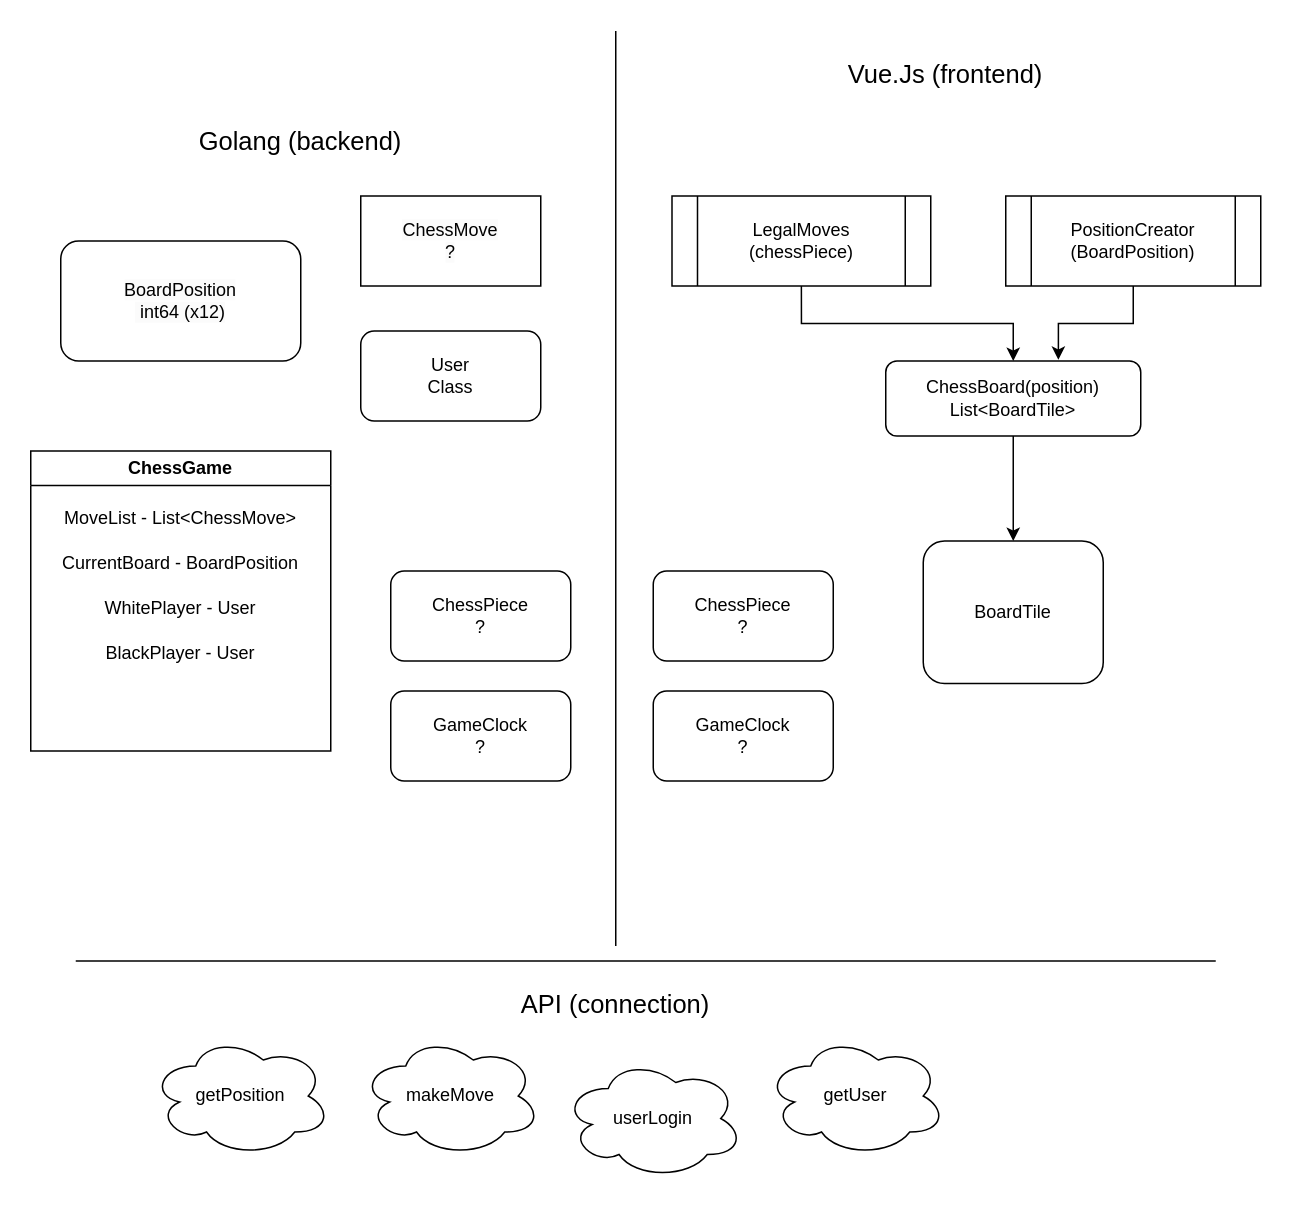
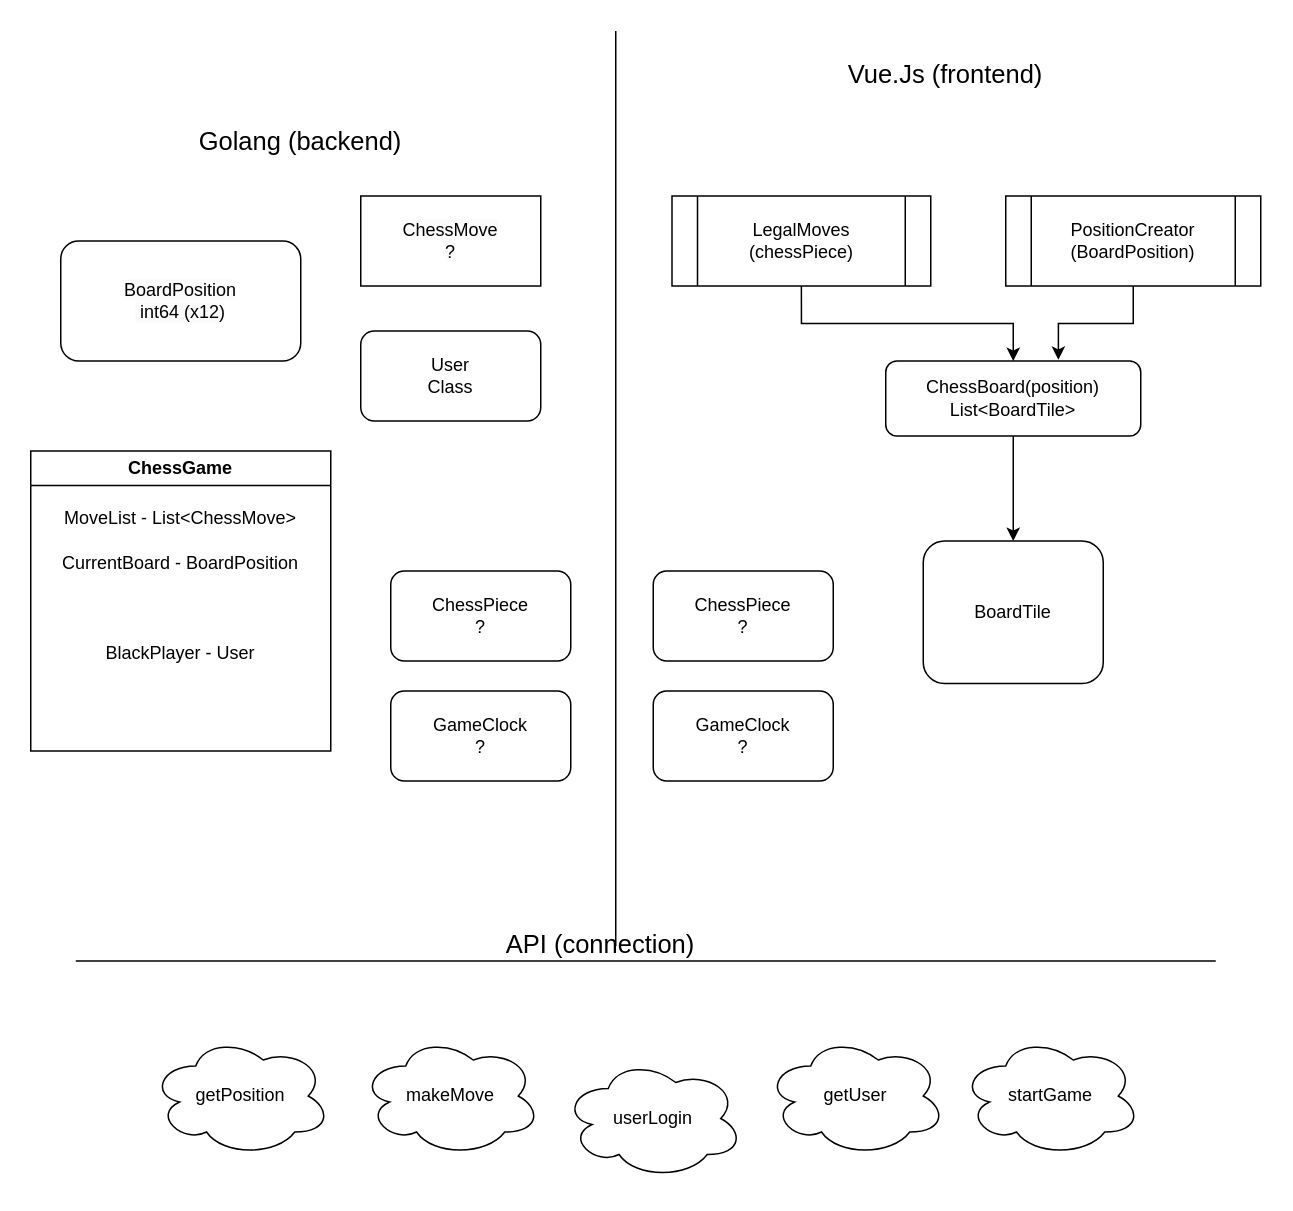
  <mxCell id="0" />
  <mxCell id="1" parent="0" />
  <mxCell id="2" value="&lt;span style=&quot;color: rgb(0, 0, 0); font-family: Helvetica; font-size: 12px; font-style: normal; font-variant-ligatures: normal; font-variant-caps: normal; font-weight: 400; letter-spacing: normal; orphans: 2; text-align: center; text-indent: 0px; text-transform: none; widows: 2; word-spacing: 0px; -webkit-text-stroke-width: 0px; background-color: rgb(251, 251, 251); text-decoration-thickness: initial; text-decoration-style: initial; text-decoration-color: initial; float: none; display: inline !important;&quot;&gt;BoardPosition&lt;br&gt;&amp;nbsp;int64 (x12)&lt;/span&gt;" style="rounded=1;whiteSpace=wrap;html=1;" vertex="1" parent="1"><mxGeometry x="40" y="160" width="160" height="80" as="geometry" /></mxCell>
  <mxCell id="3" value="ChessGame" style="swimlane;whiteSpace=wrap;html=1;" vertex="1" parent="1"><mxGeometry x="20" y="300" width="200" height="200" as="geometry" /></mxCell>
  <mxCell id="4" value="MoveList - List&amp;lt;ChessMove&amp;gt;" style="text;html=1;strokeColor=none;fillColor=none;align=center;verticalAlign=middle;whiteSpace=wrap;rounded=0;" vertex="1" parent="3"><mxGeometry y="30" width="200" height="30" as="geometry" /></mxCell>
  <mxCell id="5" value="CurrentBoard - BoardPosition" style="text;html=1;strokeColor=none;fillColor=none;align=center;verticalAlign=middle;whiteSpace=wrap;rounded=0;" vertex="1" parent="3"><mxGeometry y="60" width="200" height="30" as="geometry" /></mxCell>
- <mxCell id="6" value="WhitePlayer - User" style="text;html=1;strokeColor=none;fillColor=none;align=center;verticalAlign=middle;whiteSpace=wrap;rounded=0;" vertex="1" parent="3"><mxGeometry y="90" width="200" height="30" as="geometry" /></mxCell>
  <mxCell id="7" value="BlackPlayer - User" style="text;html=1;strokeColor=none;fillColor=none;align=center;verticalAlign=middle;whiteSpace=wrap;rounded=0;" vertex="1" parent="3"><mxGeometry y="120" width="200" height="30" as="geometry" /></mxCell>
  <mxCell id="8" value="&lt;span style=&quot;color: rgb(0, 0, 0); font-family: Helvetica; font-size: 12px; font-style: normal; font-variant-ligatures: normal; font-variant-caps: normal; font-weight: 400; letter-spacing: normal; orphans: 2; text-align: center; text-indent: 0px; text-transform: none; widows: 2; word-spacing: 0px; -webkit-text-stroke-width: 0px; background-color: rgb(251, 251, 251); text-decoration-thickness: initial; text-decoration-style: initial; text-decoration-color: initial; float: none; display: inline !important;&quot;&gt;ChessMove&lt;/span&gt;&lt;br style=&quot;border-color: var(--border-color); color: rgb(0, 0, 0); font-family: Helvetica; font-size: 12px; font-style: normal; font-variant-ligatures: normal; font-variant-caps: normal; font-weight: 400; letter-spacing: normal; orphans: 2; text-align: center; text-indent: 0px; text-transform: none; widows: 2; word-spacing: 0px; -webkit-text-stroke-width: 0px; background-color: rgb(251, 251, 251); text-decoration-thickness: initial; text-decoration-style: initial; text-decoration-color: initial;&quot;&gt;&lt;span style=&quot;color: rgb(0, 0, 0); font-family: Helvetica; font-size: 12px; font-style: normal; font-variant-ligatures: normal; font-variant-caps: normal; font-weight: 400; letter-spacing: normal; orphans: 2; text-align: center; text-indent: 0px; text-transform: none; widows: 2; word-spacing: 0px; -webkit-text-stroke-width: 0px; background-color: rgb(251, 251, 251); text-decoration-thickness: initial; text-decoration-style: initial; text-decoration-color: initial; float: none; display: inline !important;&quot;&gt;?&lt;/span&gt;" style="whiteSpace=wrap;html=1;rounded=0;" vertex="1" parent="1"><mxGeometry x="240" y="130" width="120" height="60" as="geometry" /></mxCell>
  <mxCell id="9" value="User&lt;br&gt;Class" style="rounded=1;whiteSpace=wrap;html=1;" vertex="1" parent="1"><mxGeometry x="240" y="220" width="120" height="60" as="geometry" /></mxCell>
  <mxCell id="10" value="" style="endArrow=none;html=1;rounded=0;" edge="1" parent="1"><mxGeometry width="50" height="50" relative="1" as="geometry"><mxPoint x="410" y="630" as="sourcePoint" /><mxPoint x="410" y="20" as="targetPoint" /></mxGeometry></mxCell>
  <mxCell id="11" value="&lt;font style=&quot;font-size: 17px;&quot;&gt;Vue.Js (frontend)&lt;/font&gt;" style="text;html=1;strokeColor=none;fillColor=none;align=center;verticalAlign=middle;whiteSpace=wrap;rounded=0;" vertex="1" parent="1"><mxGeometry x="530" y="30" width="200" height="40" as="geometry" /></mxCell>
  <mxCell id="12" value="&lt;font style=&quot;font-size: 17px;&quot;&gt;Golang (backend)&lt;/font&gt;" style="text;html=1;strokeColor=none;fillColor=none;align=center;verticalAlign=middle;whiteSpace=wrap;rounded=0;" vertex="1" parent="1"><mxGeometry x="100" y="75" width="200" height="40" as="geometry" /></mxCell>
  <mxCell id="13" style="edgeStyle=orthogonalEdgeStyle;rounded=0;orthogonalLoop=1;jettySize=auto;html=1;exitX=0.5;exitY=1;exitDx=0;exitDy=0;" edge="1" parent="1" source="14" target="18"><mxGeometry relative="1" as="geometry" /></mxCell>
  <mxCell id="14" value="LegalMoves&lt;br&gt;(chessPiece)" style="shape=process;whiteSpace=wrap;html=1;backgroundOutline=1;" vertex="1" parent="1"><mxGeometry x="447.5" y="130" width="172.5" height="60" as="geometry" /></mxCell>
  <mxCell id="15" value="ChessPiece&lt;br&gt;?" style="rounded=1;whiteSpace=wrap;html=1;" vertex="1" parent="1"><mxGeometry x="260" y="380" width="120" height="60" as="geometry" /></mxCell>
  <mxCell id="16" value="ChessPiece&lt;br&gt;?" style="rounded=1;whiteSpace=wrap;html=1;" vertex="1" parent="1"><mxGeometry x="435" y="380" width="120" height="60" as="geometry" /></mxCell>
  <mxCell id="17" style="edgeStyle=orthogonalEdgeStyle;rounded=0;orthogonalLoop=1;jettySize=auto;html=1;" edge="1" parent="1" source="18" target="19"><mxGeometry relative="1" as="geometry" /></mxCell>
  <mxCell id="18" value="ChessBoard(position)&lt;br&gt;List&amp;lt;BoardTile&amp;gt;" style="rounded=1;whiteSpace=wrap;html=1;" vertex="1" parent="1"><mxGeometry x="590" y="240" width="170" height="50" as="geometry" /></mxCell>
  <mxCell id="19" value="BoardTile" style="rounded=1;whiteSpace=wrap;html=1;" vertex="1" parent="1"><mxGeometry x="615" y="360" width="120" height="95" as="geometry" /></mxCell>
  <mxCell id="20" value="PositionCreator&lt;br&gt;(BoardPosition)" style="shape=process;whiteSpace=wrap;html=1;backgroundOutline=1;" vertex="1" parent="1"><mxGeometry x="670" y="130" width="170" height="60" as="geometry" /></mxCell>
  <mxCell id="21" value="getPosition" style="ellipse;shape=cloud;whiteSpace=wrap;html=1;" vertex="1" parent="1"><mxGeometry x="100" y="690" width="120" height="80" as="geometry" /></mxCell>
  <mxCell id="22" value="" style="endArrow=none;html=1;rounded=0;" edge="1" parent="1"><mxGeometry width="50" height="50" relative="1" as="geometry"><mxPoint x="50" y="640" as="sourcePoint" /><mxPoint x="810" y="640" as="targetPoint" /></mxGeometry></mxCell>
- <mxCell id="23" value="&lt;font style=&quot;font-size: 17px;&quot;&gt;API (connection)&lt;/font&gt;" style="text;html=1;strokeColor=none;fillColor=none;align=center;verticalAlign=middle;whiteSpace=wrap;rounded=0;" vertex="1" parent="1"><mxGeometry x="310" y="650" width="200" height="40" as="geometry" /></mxCell>
+ <mxCell id="23" value="&lt;font style=&quot;font-size: 17px;&quot;&gt;API (connection)&lt;/font&gt;" style="text;html=1;strokeColor=none;fillColor=none;align=center;verticalAlign=middle;whiteSpace=wrap;rounded=0;" vertex="1" parent="1"><mxGeometry x="300" y="610" width="200" height="40" as="geometry" /></mxCell>
  <mxCell id="24" value="makeMove" style="ellipse;shape=cloud;whiteSpace=wrap;html=1;" vertex="1" parent="1"><mxGeometry x="240" y="690" width="120" height="80" as="geometry" /></mxCell>
  <mxCell id="25" value="userLogin" style="ellipse;shape=cloud;whiteSpace=wrap;html=1;" vertex="1" parent="1"><mxGeometry x="375" y="705" width="120" height="80" as="geometry" /></mxCell>
  <mxCell id="26" value="getUser" style="ellipse;shape=cloud;whiteSpace=wrap;html=1;" vertex="1" parent="1"><mxGeometry x="510" y="690" width="120" height="80" as="geometry" /></mxCell>
+ <mxCell id="27" value="startGame" style="ellipse;shape=cloud;whiteSpace=wrap;html=1;" vertex="1" parent="1"><mxGeometry x="640" y="690" width="120" height="80" as="geometry" /></mxCell>
  <mxCell id="28" value="GameClock&lt;br&gt;?" style="rounded=1;whiteSpace=wrap;html=1;" vertex="1" parent="1"><mxGeometry x="260" y="460" width="120" height="60" as="geometry" /></mxCell>
  <mxCell id="29" style="edgeStyle=orthogonalEdgeStyle;rounded=0;orthogonalLoop=1;jettySize=auto;html=1;entryX=0.677;entryY=-0.015;entryDx=0;entryDy=0;entryPerimeter=0;" edge="1" parent="1" source="20" target="18"><mxGeometry relative="1" as="geometry" /></mxCell>
  <mxCell id="30" value="GameClock&lt;br&gt;?" style="rounded=1;whiteSpace=wrap;html=1;" vertex="1" parent="1"><mxGeometry x="435" y="460" width="120" height="60" as="geometry" /></mxCell>
